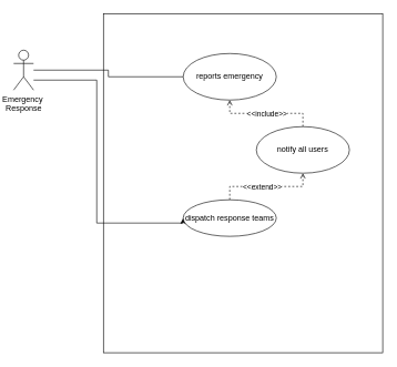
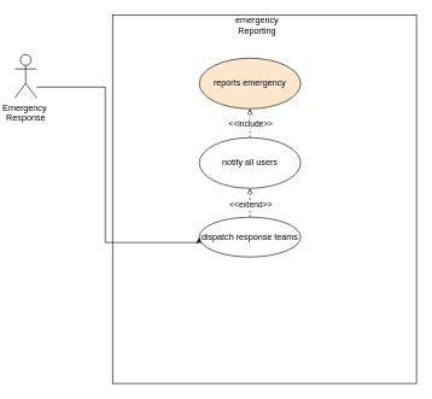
  <mxCell id="0" />
  <mxCell id="1" parent="0" />
  <mxCell id="2" value="" style="rounded=0;whiteSpace=wrap;html=1;" vertex="1" parent="1"><mxGeometry x="155" y="20" width="420" height="510" as="geometry" /></mxCell>
- <mxCell id="4" style="edgeStyle=orthogonalEdgeStyle;rounded=0;orthogonalLoop=1;jettySize=auto;html=1;entryX=0;entryY=0.5;entryDx=0;entryDy=0;endArrow=none;startFill=0;" edge="1" parent="1" source="6" target="7"><mxGeometry relative="1" as="geometry" /></mxCell>
+ <mxCell id="3" value="emergency Reporting" style="text;html=1;align=center;verticalAlign=middle;whiteSpace=wrap;rounded=0;" vertex="1" parent="1"><mxGeometry x="325" y="20" width="60" height="30" as="geometry" /></mxCell>
  <mxCell id="5" style="edgeStyle=orthogonalEdgeStyle;rounded=0;orthogonalLoop=1;jettySize=auto;html=1;entryX=0;entryY=0.5;entryDx=0;entryDy=0;" edge="1" parent="1" source="6" target="13"><mxGeometry relative="1" as="geometry"><Array as="points"><mxPoint x="145" y="120" /><mxPoint x="145" y="335" /></Array></mxGeometry></mxCell>
  <mxCell id="6" value="&lt;div&gt;Emergency&amp;nbsp;&lt;/div&gt;&lt;div&gt;Response&lt;/div&gt;" style="shape=umlActor;verticalLabelPosition=bottom;verticalAlign=top;html=1;outlineConnect=0;" vertex="1" parent="1"><mxGeometry x="20" y="75" width="30" height="60" as="geometry" /></mxCell>
- <mxCell id="7" value="reports emergency" style="ellipse;whiteSpace=wrap;html=1;" vertex="1" parent="1"><mxGeometry x="275" y="80" width="140" height="70" as="geometry" /></mxCell>
+ <mxCell id="7" value="reports emergency" style="ellipse;whiteSpace=wrap;html=1;fillColor=#ffe6cc;" vertex="1" parent="1"><mxGeometry x="275" y="80" width="140" height="70" as="geometry" /></mxCell>
  <mxCell id="8" value="" style="edgeStyle=orthogonalEdgeStyle;rounded=0;orthogonalLoop=1;jettySize=auto;html=1;endArrow=open;endFill=0;dashed=1;" edge="1" parent="1" source="10" target="7"><mxGeometry relative="1" as="geometry" /></mxCell>
  <mxCell id="9" value="&amp;lt;&amp;lt;include&amp;gt;&amp;gt;" style="edgeLabel;html=1;align=center;verticalAlign=middle;resizable=0;points=[];" vertex="1" connectable="0" parent="8"><mxGeometry relative="1" as="geometry"><mxPoint as="offset" /></mxGeometry></mxCell>
- <mxCell id="10" value="notify all users" style="ellipse;whiteSpace=wrap;html=1;" vertex="1" parent="1"><mxGeometry x="385" y="190" width="140" height="70" as="geometry" /></mxCell>
+ <mxCell id="10" value="notify all users" style="ellipse;whiteSpace=wrap;html=1;" vertex="1" parent="1"><mxGeometry x="275" y="190" width="140" height="70" as="geometry" /></mxCell>
  <mxCell id="11" value="" style="edgeStyle=orthogonalEdgeStyle;rounded=0;orthogonalLoop=1;jettySize=auto;html=1;endArrow=open;endFill=0;dashed=1;" edge="1" parent="1" source="13" target="10"><mxGeometry relative="1" as="geometry" /></mxCell>
  <mxCell id="12" value="&amp;lt;&amp;lt;extend&amp;gt;&amp;gt;" style="edgeLabel;html=1;align=center;verticalAlign=middle;resizable=0;points=[];" vertex="1" connectable="0" parent="11"><mxGeometry x="-0.1" relative="1" as="geometry"><mxPoint as="offset" /></mxGeometry></mxCell>
  <mxCell id="13" value="dispatch response teams" style="ellipse;whiteSpace=wrap;html=1;" vertex="1" parent="1"><mxGeometry x="275" y="300" width="140" height="55" as="geometry" /></mxCell>
